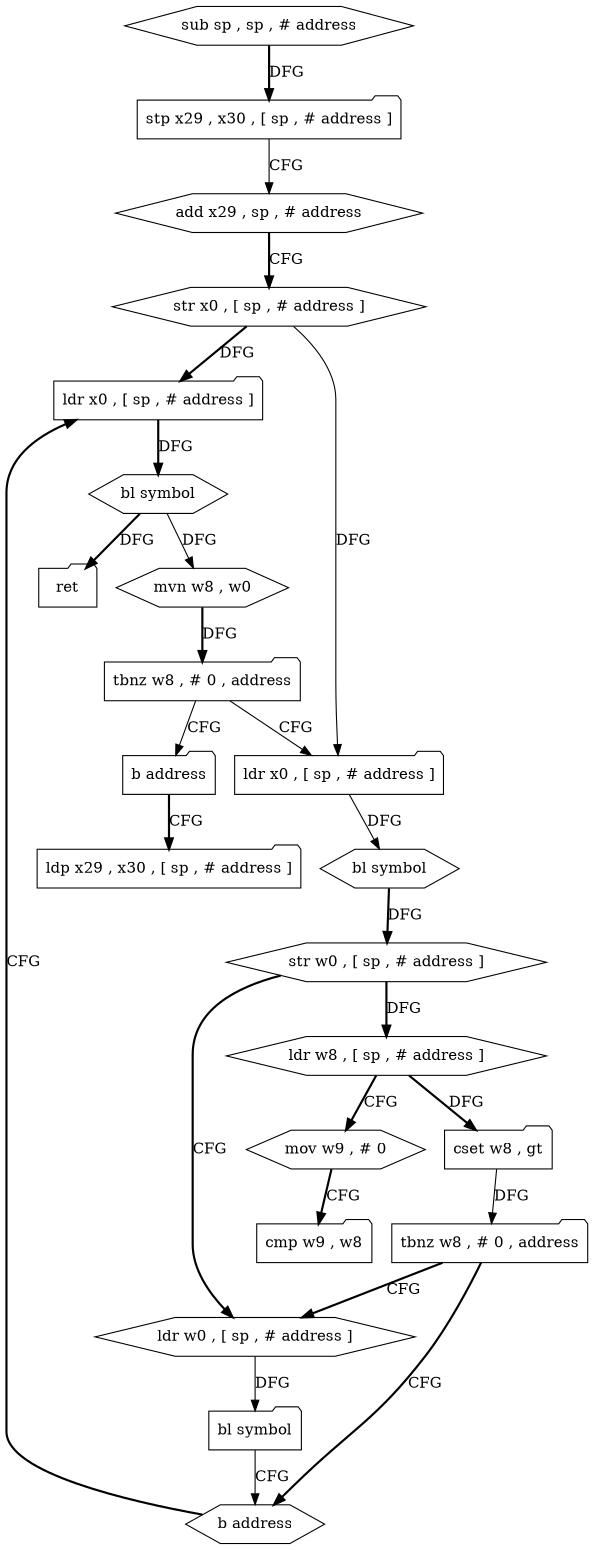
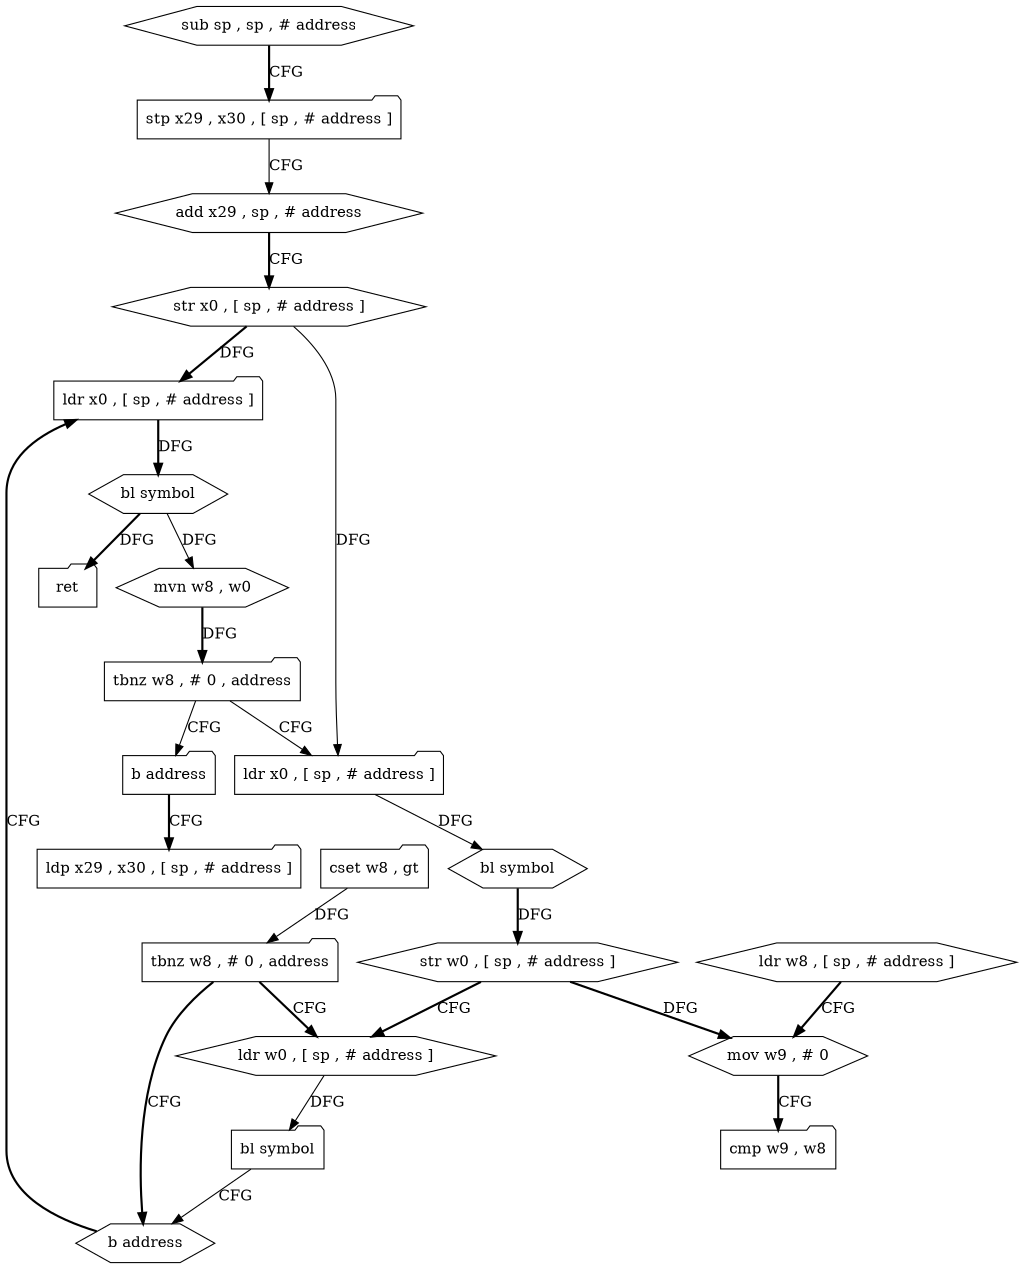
  digraph {
    node [shape=hexagon]
    edge [style=bold]
    n1 [label="sub sp , sp , # address"]
    n2 [label="stp x29 , x30 , [ sp , # address ]" shape=folder]
    n3 [label="add x29 , sp , # address"]
    n4 [label="str x0 , [ sp , # address ]"]
    n5 [label="ldr x0 , [ sp , # address ]" shape=folder]
    n6 [label="ldr x0 , [ sp , # address ]" shape=folder]
    n7 [label="bl symbol"]
    n8 [label="bl symbol"]
    n9 [label=ret shape=folder]
    n10 [label="mvn w8 , w0"]
    n11 [label="str w0 , [ sp , # address ]"]
    n12 [label="ldr w8 , [ sp , # address ]"]
    n13 [label="ldr w0 , [ sp , # address ]"]
    n14 [label="mov w9 , # 0"]
    n15 [label="cset w8 , gt" shape=folder]
    n16 [label="bl symbol" shape=folder]
    n17 [label="cmp w9 , w8" shape=folder]
    n18 [label="tbnz w8 , # 0 , address" shape=folder]
    n19 [label="b address"]
    n20 [label="b address" shape=folder]
    n21 [label="ldp x29 , x30 , [ sp , # address ]" shape=folder]
    n22 [label="tbnz w8 , # 0 , address" shape=folder]
-   n1 -> n2 [label=DFG]
+   n1 -> n2 [label=CFG]
    n2 -> n3 [label=CFG style=solid]
    n3 -> n4 [label=CFG]
    n4 -> n5 [label=DFG]
    n4 -> n6 [label=DFG style=solid]
    n5 -> n7 [label=DFG]
    n6 -> n8 [label=DFG style=solid]
    n7 -> n9 [label=DFG]
    n7 -> n10 [label=DFG style=solid]
    n8 -> n11 [label=DFG]
    n10 -> n22 [label=DFG]
-   n11 -> n12 [label=DFG]
+   n11 -> n14 [label=DFG]
    n11 -> n13 [label=CFG]
    n12 -> n14 [label=CFG]
-   n12 -> n15 [label=DFG]
    n13 -> n16 [label=DFG style=solid]
    n14 -> n17 [label=CFG]
    n15 -> n18 [label=DFG style=solid]
    n16 -> n19 [label=CFG style=solid]
    n18 -> n13 [label=CFG]
    n18 -> n19 [label=CFG]
    n19 -> n5 [label=CFG]
    n20 -> n21 [label=CFG]
    n22 -> n6 [label=CFG style=solid]
    n22 -> n20 [label=CFG style=solid]
  }
